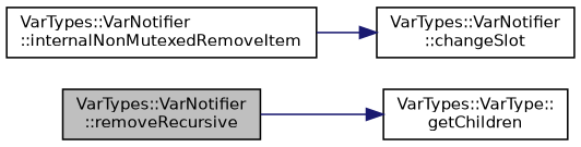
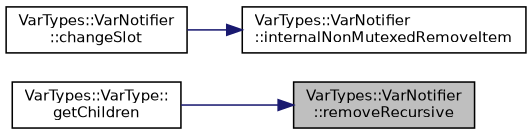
  digraph {
    rankdir=LR
    node [color=black fillcolor=white fontname=Helvetica fontsize=10 shape=record style=filled]
    edge [color=midnightblue fontname=Helvetica fontsize=10 labelfontname=Helvetica labelfontsize=10 style=solid]
    n1 [fillcolor=grey75 fontcolor=black height=0.2 label="VarTypes::VarNotifier\l::removeRecursive" width=0.4]
    n2 [height=0.2 label="VarTypes::VarType::\lgetChildren" width=0.4]
    n3 [height=0.2 label="VarTypes::VarNotifier\l::internalNonMutexedRemoveItem" width=0.4]
    n4 [height=0.2 label="VarTypes::VarNotifier\l::changeSlot" width=0.4]
-   n1 -> n2
-   n3 -> n4
+   n2 -> n1
+   n4 -> n3
  }
